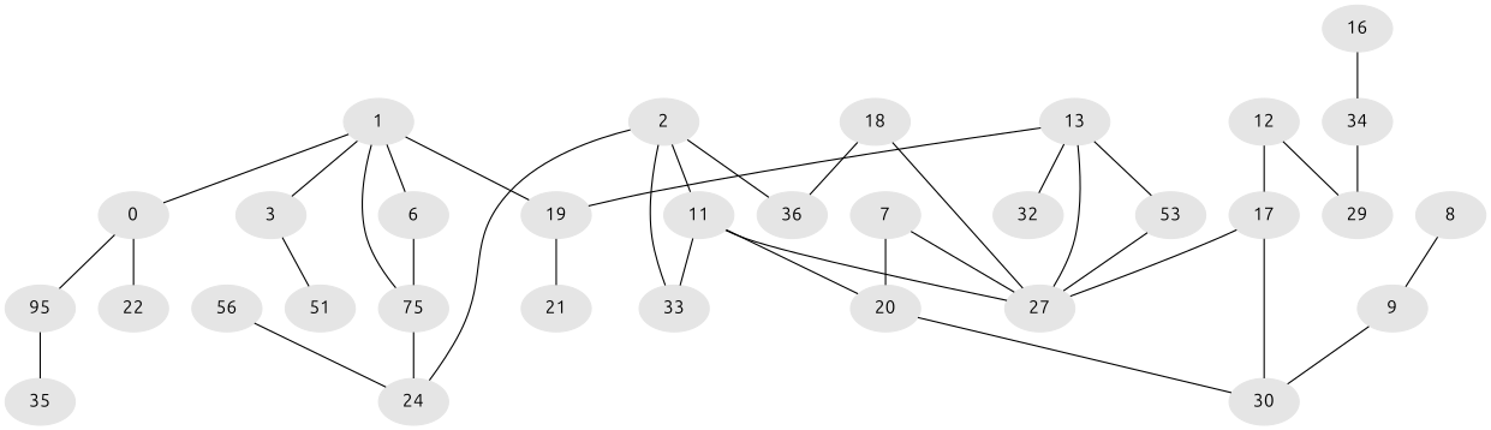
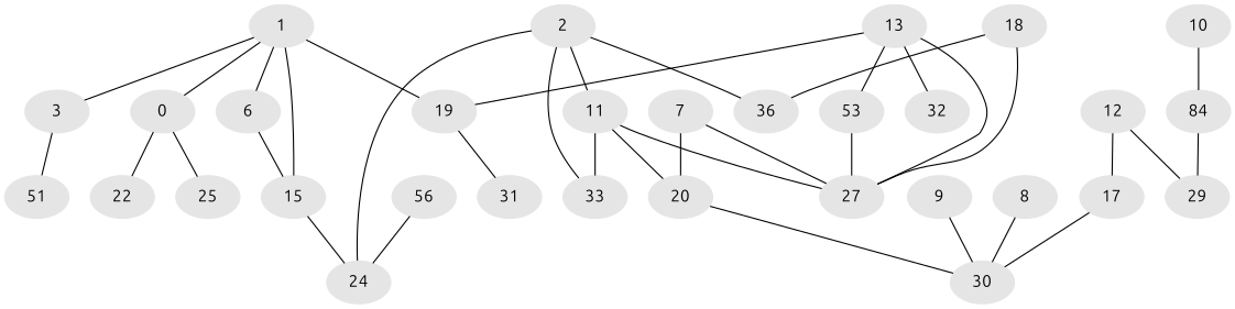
  graph {
    fontname=Ubuntu
    node [color=gray90 fontname=Ubuntu style=filled]
    edge [fontname=Ubuntu weight=1.0]
    1
    3
    n3 [label=0]
    6
-   15 [label=75]
+   15
    19
    n7 [label=51]
    22
-   25 [label=95]
+   25
    24
-   21
+   21 [label=31]
    2
    11
    n14 [label=36]
    33
    20
    27
    18
-   35
-   10 [label=16]
-   34
+   10
+   34 [label=84]
    7
    30
    8
    9
    29
    12
    17
    13
    n30 [label=53]
    32
    n32 [label=56]
    1 -- 3
    1 -- n3
    1 -- 6
    1 -- 15
    1 -- 19 [weight=2.0]
    3 -- n7
    n3 -- 22
    n3 -- 25
    6 -- 15
    15 -- 24
    19 -- 21
-   25 -- 35
    2 -- 24
    2 -- 11
    2 -- n14
    2 -- 33
    11 -- 33
    11 -- 20
    11 -- 27
    20 -- 30
    18 -- n14
    18 -- 27
    10 -- 34
    34 -- 29
    7 -- 20
    7 -- 27
-   8 -- 9
+   8 -- 30
    9 -- 30
    12 -- 29
    12 -- 17
-   17 -- 27
    17 -- 30
    13 -- 19
    13 -- 27
    13 -- n30
    13 -- 32
    n30 -- 27
    n32 -- 24
  }
